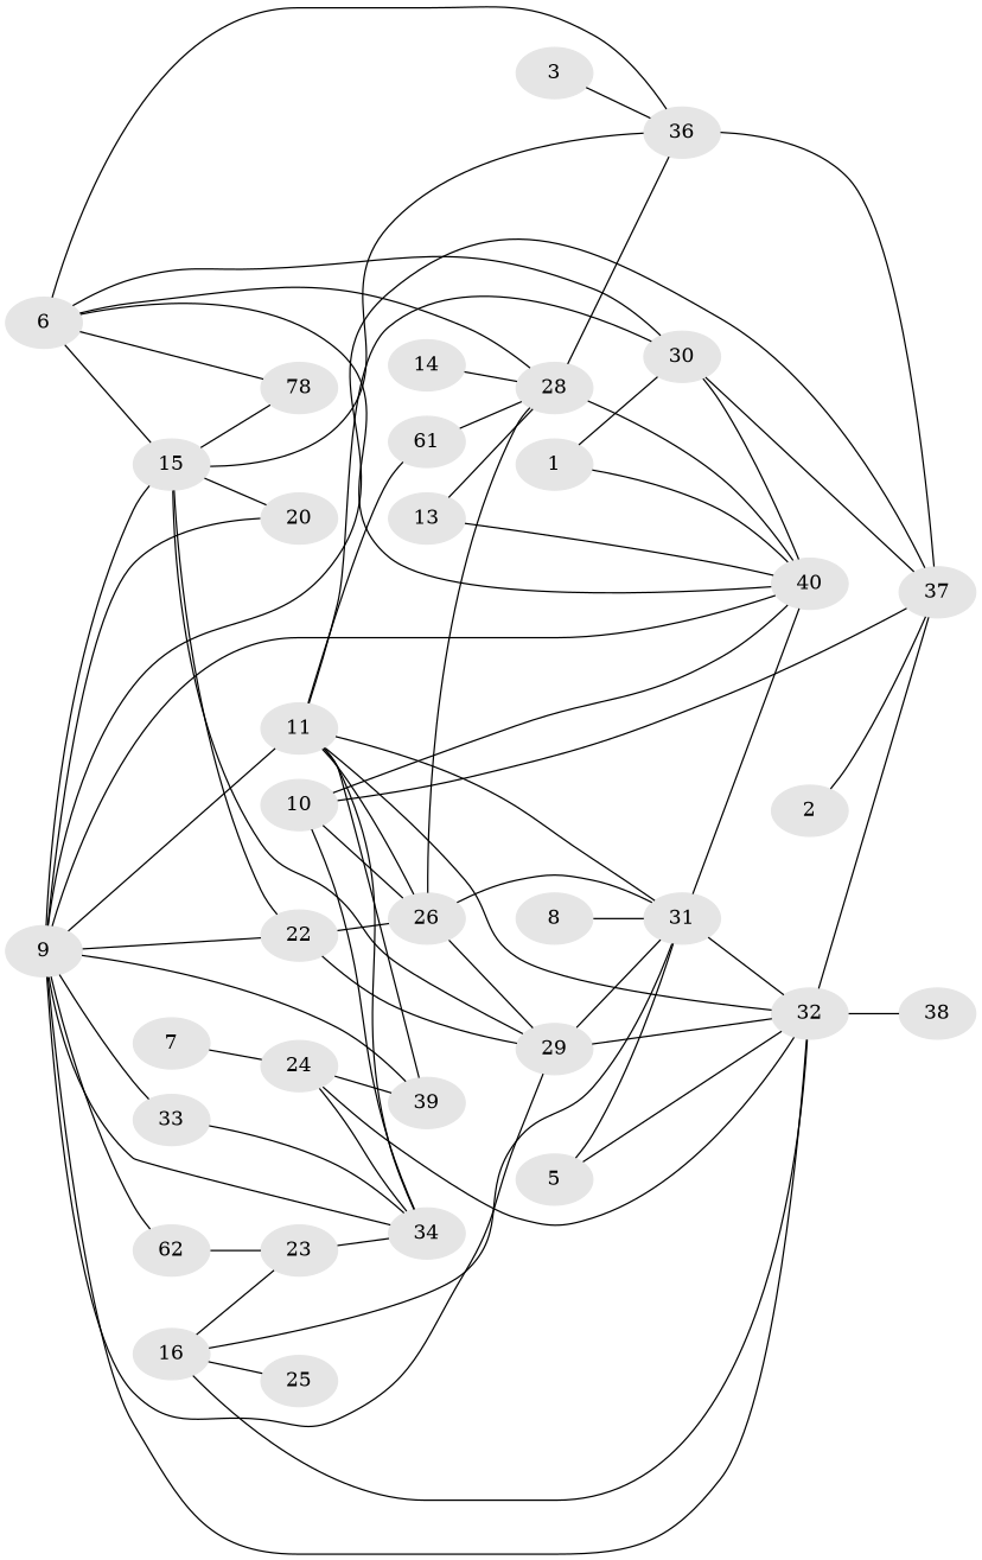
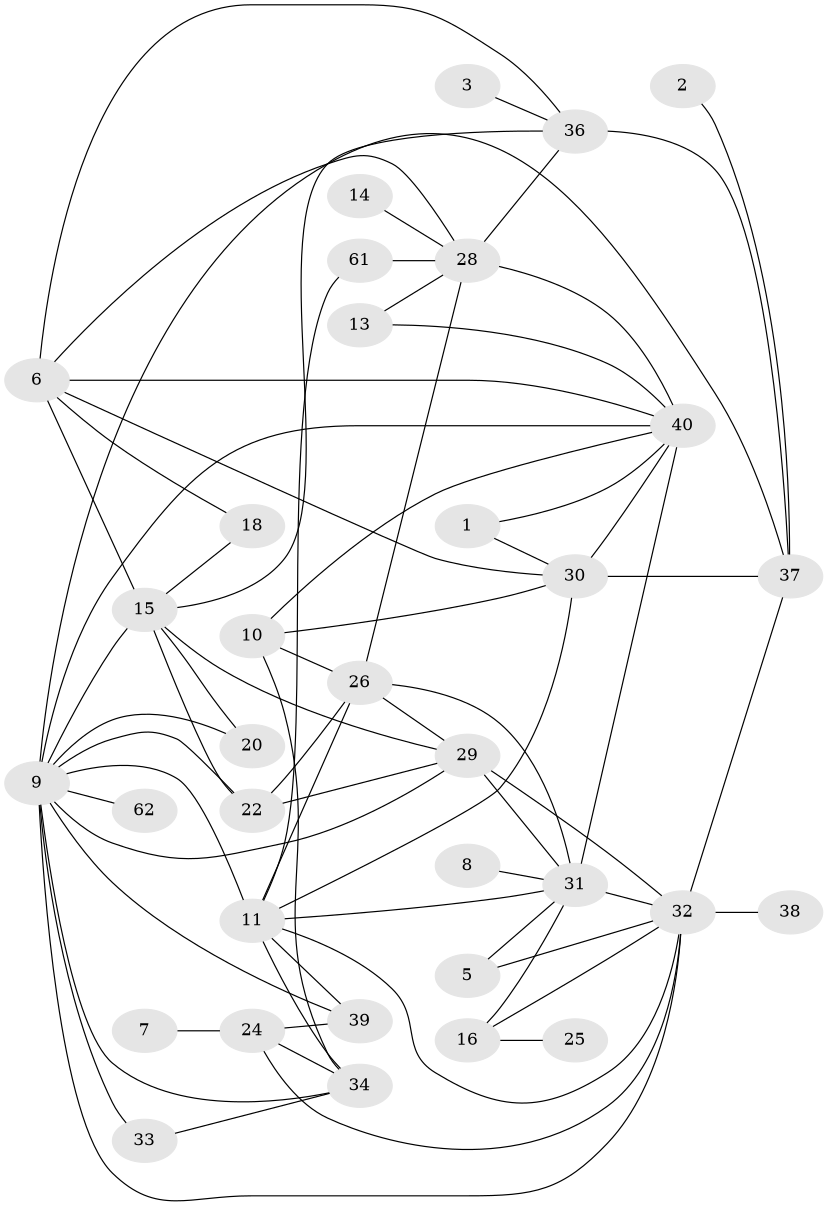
  graph {
    fontname="DejaVu Serif"
    rankdir=LR
    node [color=gray90 fontname="DejaVu Serif" style=filled]
    edge [fontname="DejaVu Serif" weight=1.0]
    1
    30
    40
    37
    2
    3
    36
    5
    32
    31
    n11 [label=38]
    6
    15
-   18 [label=78]
+   18
    28
    20
    22
    29
    7
    24
    34
    39
    8
    9
    11
    n26 [label=62]
    33
    26
    n29 [label=61]
-   23
    10
    13
    14
    16
    25
    1 -- 30
    1 -- 40
    30 -- 40
    30 -- 37 [weight=2.0]
    2 -- 37
    3 -- 36
    36 -- 37
    5 -- 32
    5 -- 31
    32 -- 37 [weight=2.0]
    32 -- n11
    31 -- 40
    31 -- 32 [weight=2.0]
    6 -- 30
    6 -- 40 [weight=2.0]
    6 -- 36
    6 -- 15
    6 -- 18
    6 -- 28
    15 -- 36
    15 -- 18
    15 -- 20
    15 -- 22
    15 -- 29
    28 -- 40
    28 -- 36
    22 -- 29
    22 -- 26
    29 -- 32
    29 -- 31
    7 -- 24
    24 -- 32
    24 -- 34
    24 -- 39
    8 -- 31
    9 -- 40 [weight=2.0]
    9 -- 37
    9 -- 32
    9 -- 15
    9 -- 20
    9 -- 22
    9 -- 29 [weight=2.0]
    9 -- 34
    9 -- 39
    9 -- 11
    9 -- n26
    9 -- 33
    11 -- 30
    11 -- 32
    11 -- 31
    11 -- 34
    11 -- 39
    11 -- 26 [weight=2.0]
    11 -- n29
-   n26 -- 23
    33 -- 34
    26 -- 31
    26 -- 28
    26 -- 29
    n29 -- 28
-   23 -- 34
    10 -- 40
-   10 -- 37
+   10 -- 30
    10 -- 34
    10 -- 26
    13 -- 40
    13 -- 28
    14 -- 28
    16 -- 32
    16 -- 31
-   16 -- 23
    16 -- 25
  }
